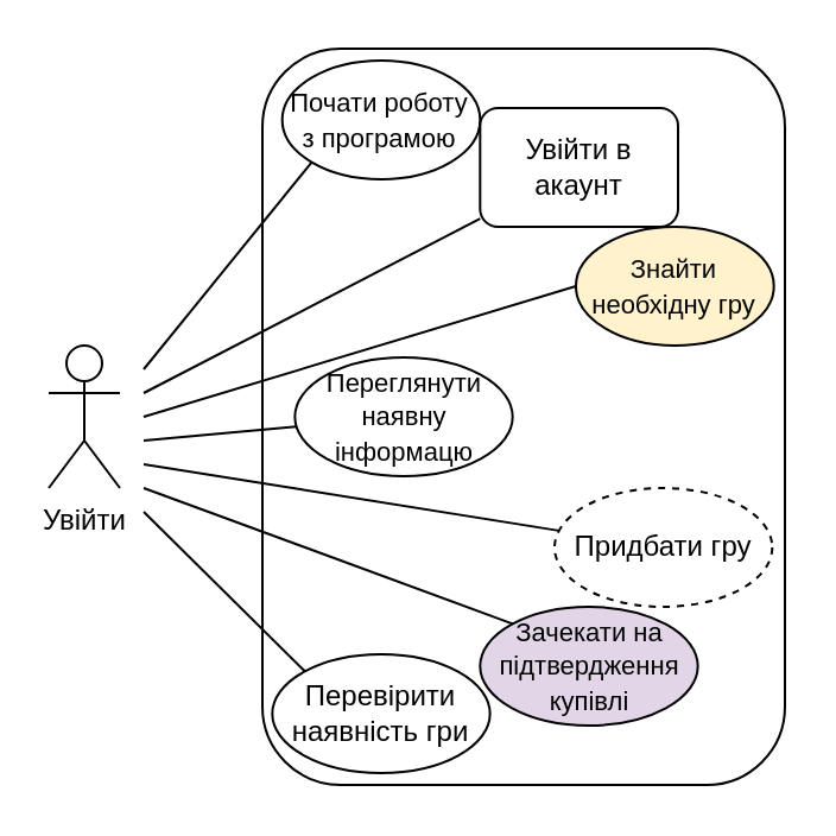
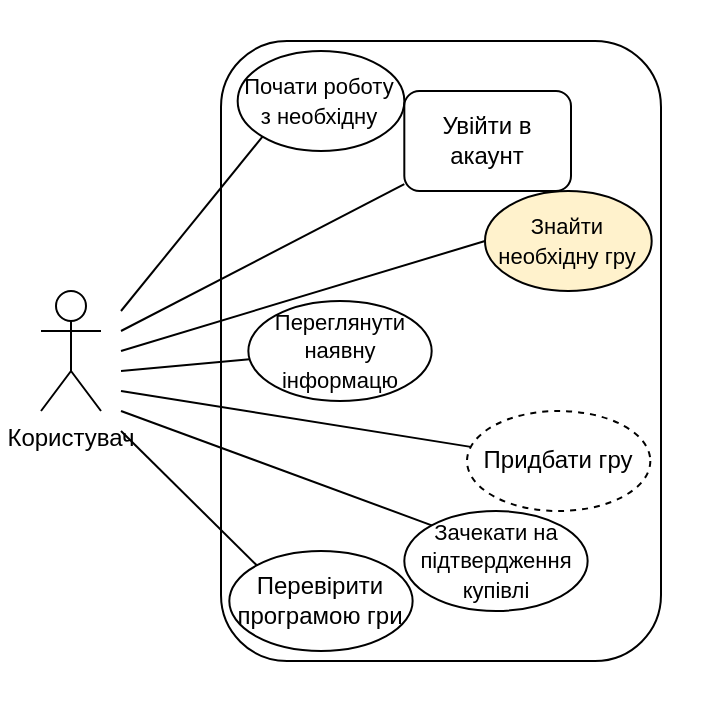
  <mxCell id="0" />
  <mxCell id="1" parent="0" />
- <mxCell id="2" value="Увійти" style="shape=umlActor;verticalLabelPosition=bottom;verticalAlign=top;html=1;outlineConnect=0;" vertex="1" parent="1"><mxGeometry x="20" y="145" width="30" height="60" as="geometry" /></mxCell>
+ <mxCell id="2" value="Користувач" style="shape=umlActor;verticalLabelPosition=bottom;verticalAlign=top;html=1;outlineConnect=0;" vertex="1" parent="1"><mxGeometry x="20" y="145" width="30" height="60" as="geometry" /></mxCell>
  <mxCell id="3" value="" style="rounded=1;whiteSpace=wrap;html=1;" vertex="1" parent="1"><mxGeometry x="110" y="20" width="220" height="310" as="geometry" /></mxCell>
- <mxCell id="4" value="&lt;font style=&quot;font-size: 11px;&quot;&gt;Почати роботу з програмою&lt;/font&gt;" style="ellipse;whiteSpace=wrap;html=1;" vertex="1" parent="1"><mxGeometry x="118.33" y="25" width="83.33" height="50" as="geometry" /></mxCell>
+ <mxCell id="4" value="&lt;font style=&quot;font-size: 11px;&quot;&gt;Почати роботу з необхідну&lt;/font&gt;" style="ellipse;whiteSpace=wrap;html=1;" vertex="1" parent="1"><mxGeometry x="118.33" y="25" width="83.33" height="50" as="geometry" /></mxCell>
  <mxCell id="5" value="Увійти в акаунт" style="whiteSpace=wrap;html=1;rounded=1;" vertex="1" parent="1"><mxGeometry x="201.66" y="45" width="83.34" height="50" as="geometry" /></mxCell>
  <mxCell id="6" value="&lt;font style=&quot;font-size: 11px;&quot;&gt;Знайти необхідну гру&lt;/font&gt;" style="ellipse;whiteSpace=wrap;html=1;fillColor=#fff2cc;" vertex="1" parent="1"><mxGeometry x="242" y="95" width="83.34" height="50" as="geometry" /></mxCell>
  <mxCell id="7" value="&lt;font style=&quot;font-size: 11px;&quot;&gt;Переглянути наявну інформацю&lt;/font&gt;" style="ellipse;whiteSpace=wrap;html=1;" vertex="1" parent="1"><mxGeometry x="123.68" y="150" width="91.66" height="50" as="geometry" /></mxCell>
  <mxCell id="8" value="" style="endArrow=none;html=1;rounded=0;entryX=0;entryY=1;entryDx=0;entryDy=0;" edge="1" parent="1" target="4"><mxGeometry width="50" height="50" relative="1" as="geometry"><mxPoint x="60" y="155" as="sourcePoint" /><mxPoint x="270" y="225" as="targetPoint" /></mxGeometry></mxCell>
  <mxCell id="9" value="" style="endArrow=none;html=1;rounded=0;" edge="1" parent="1" target="5"><mxGeometry width="50" height="50" relative="1" as="geometry"><mxPoint x="60" y="165" as="sourcePoint" /><mxPoint x="270" y="225" as="targetPoint" /></mxGeometry></mxCell>
  <mxCell id="10" value="" style="endArrow=none;html=1;rounded=0;entryX=0;entryY=0.5;entryDx=0;entryDy=0;" edge="1" parent="1" target="6"><mxGeometry width="50" height="50" relative="1" as="geometry"><mxPoint x="60" y="175" as="sourcePoint" /><mxPoint x="270" y="225" as="targetPoint" /></mxGeometry></mxCell>
  <mxCell id="11" value="" style="endArrow=none;html=1;rounded=0;" edge="1" parent="1" target="7"><mxGeometry width="50" height="50" relative="1" as="geometry"><mxPoint x="60" y="185" as="sourcePoint" /><mxPoint x="270" y="225" as="targetPoint" /></mxGeometry></mxCell>
  <mxCell id="12" value="Придбати гру" style="ellipse;whiteSpace=wrap;html=1;dashed=1;" vertex="1" parent="1"><mxGeometry x="233" y="205" width="91.66" height="50" as="geometry" /></mxCell>
- <mxCell id="13" value="&lt;font style=&quot;font-size: 11px;&quot;&gt;Зачекати на підтвердження купівлі&lt;/font&gt;" style="ellipse;whiteSpace=wrap;html=1;fillColor=#e1d5e7;" vertex="1" parent="1"><mxGeometry x="201.66" y="255" width="91.66" height="50" as="geometry" /></mxCell>
- <mxCell id="14" value="Перевірити наявність гри" style="ellipse;whiteSpace=wrap;html=1;" vertex="1" parent="1"><mxGeometry x="114.16" y="275" width="91.66" height="50" as="geometry" /></mxCell>
+ <mxCell id="13" value="&lt;font style=&quot;font-size: 11px;&quot;&gt;Зачекати на підтвердження купівлі&lt;/font&gt;" style="ellipse;whiteSpace=wrap;html=1;" vertex="1" parent="1"><mxGeometry x="201.66" y="255" width="91.66" height="50" as="geometry" /></mxCell>
+ <mxCell id="14" value="Перевірити програмою гри" style="ellipse;whiteSpace=wrap;html=1;" vertex="1" parent="1"><mxGeometry x="114.16" y="275" width="91.66" height="50" as="geometry" /></mxCell>
  <mxCell id="15" value="" style="endArrow=none;html=1;rounded=0;" edge="1" parent="1" target="12"><mxGeometry width="50" height="50" relative="1" as="geometry"><mxPoint x="60" y="195" as="sourcePoint" /><mxPoint x="140" y="295" as="targetPoint" /></mxGeometry></mxCell>
  <mxCell id="16" value="" style="endArrow=none;html=1;rounded=0;entryX=0;entryY=0;entryDx=0;entryDy=0;" edge="1" parent="1" target="13"><mxGeometry width="50" height="50" relative="1" as="geometry"><mxPoint x="60" y="205" as="sourcePoint" /><mxPoint x="140" y="235" as="targetPoint" /></mxGeometry></mxCell>
  <mxCell id="17" value="" style="endArrow=none;html=1;rounded=0;entryX=0;entryY=0;entryDx=0;entryDy=0;" edge="1" parent="1" target="14"><mxGeometry width="50" height="50" relative="1" as="geometry"><mxPoint x="60" y="215" as="sourcePoint" /><mxPoint x="270" y="155" as="targetPoint" /></mxGeometry></mxCell>
